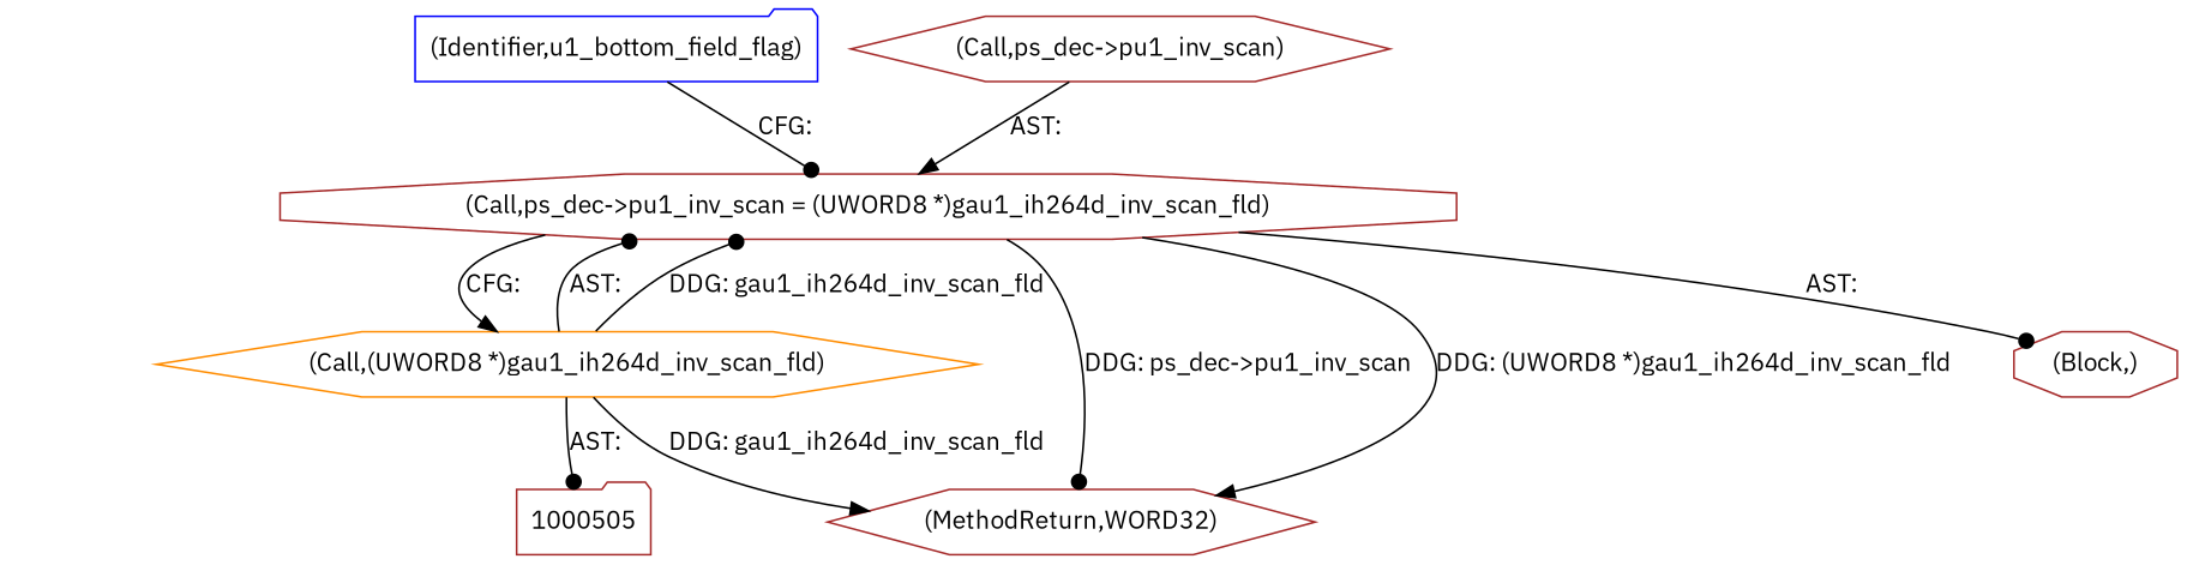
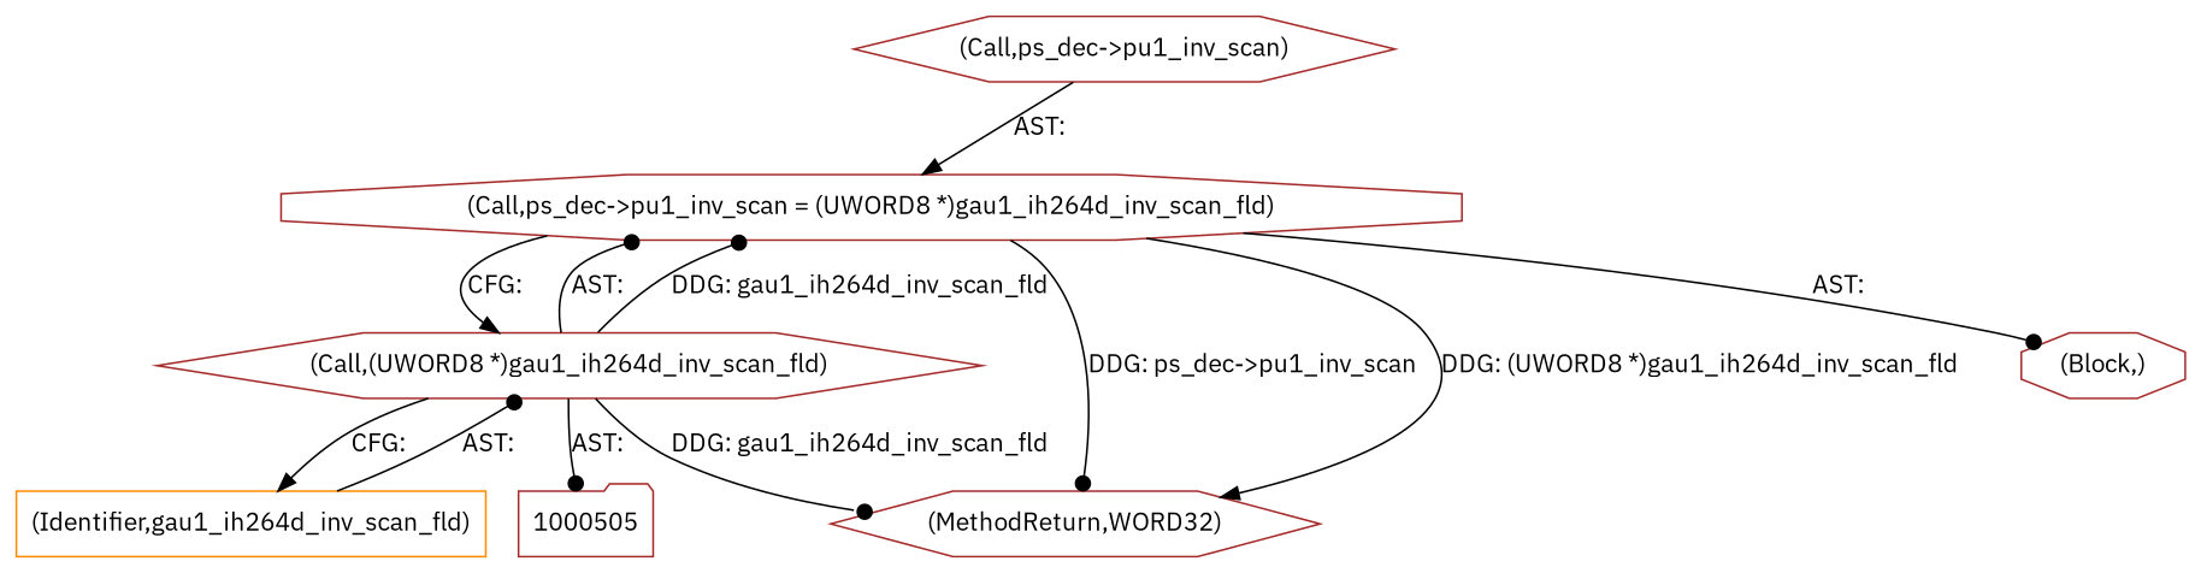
  digraph {
    fontname="IBM Plex Sans"
    node [color=brown fontname="IBM Plex Sans" shape=hexagon]
    edge [arrowhead=dot fontname="IBM Plex Sans"]
    n1 [label="(Call,ps_dec->pu1_inv_scan = (UWORD8 *)gau1_ih264d_inv_scan_fld)" shape=octagon]
-   n2 [color=darkorange label="(Call,(UWORD8 *)gau1_ih264d_inv_scan_fld)"]
+   n2 [label="(Call,(UWORD8 *)gau1_ih264d_inv_scan_fld)"]
    n3 [label="(MethodReturn,WORD32)"]
    n4 [label="(Block,)" shape=octagon]
+   n5 [color=darkorange label="(Identifier,gau1_ih264d_inv_scan_fld)" shape=box]
    1000505 [shape=folder]
-   n7 [color=blue label="(Identifier,u1_bottom_field_flag)" shape=folder]
    n8 [label="(Call,ps_dec->pu1_inv_scan)"]
    n1 -> n2 [arrowhead=normal label="CFG: "]
    n1 -> n3 [label="DDG: ps_dec->pu1_inv_scan"]
    n1 -> n3 [arrowhead=normal label="DDG: (UWORD8 *)gau1_ih264d_inv_scan_fld"]
    n1 -> n4 [label="AST: "]
    n2 -> n1 [label="AST: "]
    n2 -> n1 [label="DDG: gau1_ih264d_inv_scan_fld"]
-   n2 -> n3 [arrowhead=normal label="DDG: gau1_ih264d_inv_scan_fld"]
+   n2 -> n3 [label="DDG: gau1_ih264d_inv_scan_fld"]
+   n2 -> n5 [arrowhead=normal label="CFG: "]
    n2 -> 1000505 [label="AST: "]
-   n7 -> n1 [label="CFG: "]
+   n5 -> n2 [label="AST: "]
    n8 -> n1 [arrowhead=normal label="AST: "]
  }
